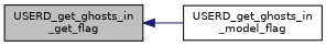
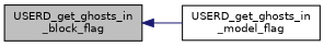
  digraph {
    rankdir=LR
    node [color=black fontname=Helvetica fontsize=10 shape=record]
-   n1 [fillcolor=grey75 fontcolor=black height=0.2 label="USERD_get_ghosts_in\l_get_flag" style=filled width=0.4]
+   n1 [fillcolor=grey75 fontcolor=black height=0.2 label="USERD_get_ghosts_in\l_block_flag" style=filled width=0.4]
    n2 [height=0.2 label="USERD_get_ghosts_in\l_model_flag" width=0.4]
    n1 -> n2 [color=midnightblue dir=back fontname=Helvetica fontsize=10 labelfontname=Helvetica labelfontsize=10 style=solid]
  }
